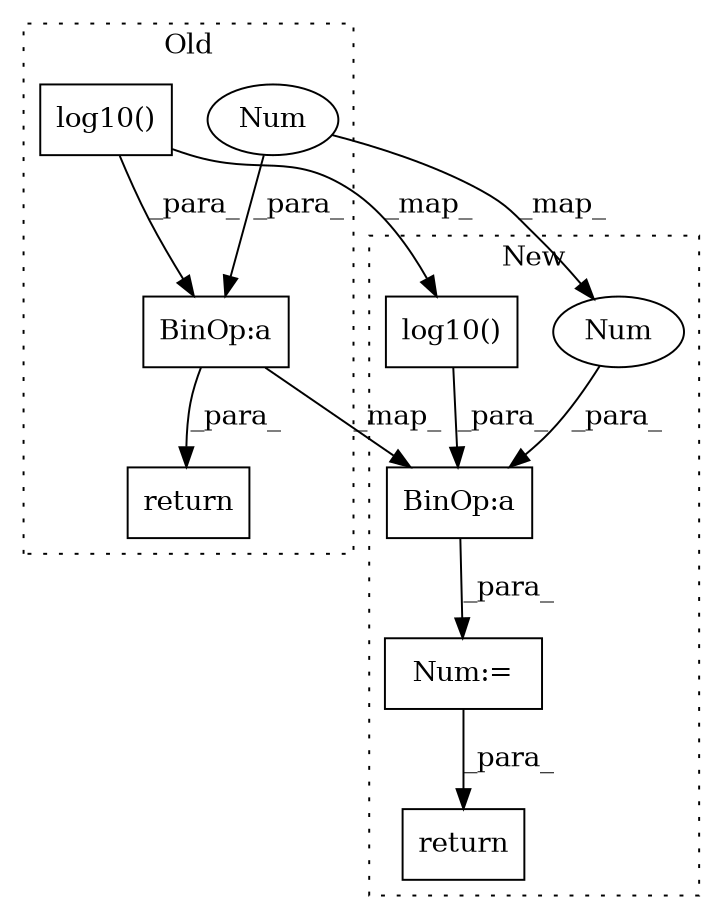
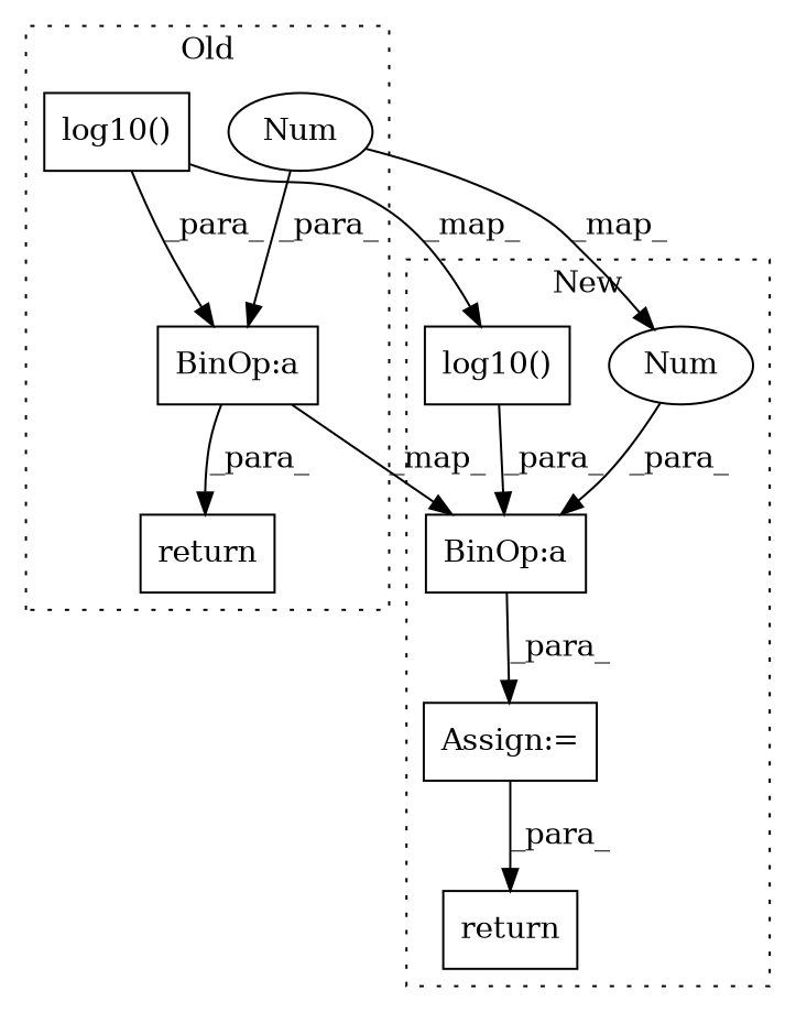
  digraph {
    node [a=75 l=3 shape=box]
    n1 [l="11,1" label="log10()" s="1393,1430"]
    n2 [a=82 label="BinOp:a" s=1390]
    n3 [a=76 l=2 label=Num s=1388 shape=ellipse]
    n4 [a=93 l=7 label=return s=1380]
    n5 [l="11,1" label="log10()" s="1993,2030"]
-   n6 [a=68 label="Num:=" s=1984]
+   n6 [a=68 label="Assign:=" s=1984]
    n7 [a=82 label="BinOp:a" s=1990]
    n8 [a=76 l=2 label=Num s=1988 shape=ellipse]
    n9 [a=93 l=7 label=return s=2042]
    subgraph cluster_1 {
      label=Old
      style=dotted
      n1
      n2
      n3
      n4
    }
    subgraph cluster_2 {
      label=New
      style=dotted
      n5
      n6
      n7
      n8
      n9
    }
    n1 -> n2 [label=_para_]
    n1 -> n5 [label=_map_]
    n2 -> n4 [label=_para_]
    n2 -> n7 [label=_map_]
    n3 -> n2 [label=_para_]
    n3 -> n8 [label=_map_]
    n5 -> n7 [label=_para_]
    n6 -> n9 [label=_para_]
    n7 -> n6 [label=_para_]
    n8 -> n7 [label=_para_]
  }
